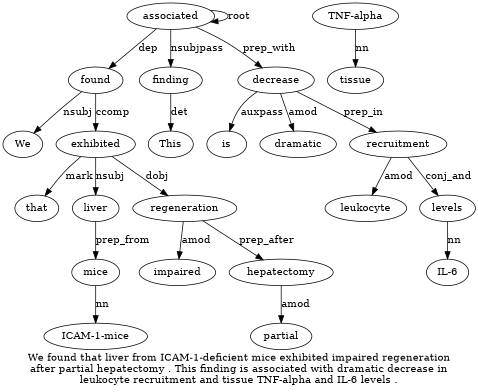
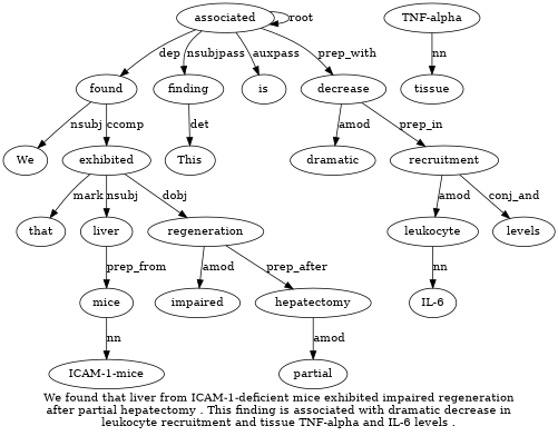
  digraph {
    fontname="DejaVu Serif"
    label="We found that liver from ICAM-1-deficient mice exhibited impaired regeneration\nafter partial hepatectomy . This finding is associated with dramatic decrease in\nleukocyte recruitment and tissue TNF-alpha and IL-6 levels ."
    node [fillcolor=white fontname="DejaVu Serif" style=filled]
    edge [fontname="DejaVu Serif"]
    n1 [label=found]
    n2 [label=We]
    n3 [label=exhibited]
    n4 [label=that]
    n5 [label=liver]
    n6 [label=regeneration]
    n7 [label=associated]
    n8 [label=finding]
    n9 [label=is]
    n10 [label=decrease]
    n11 [label=This]
    n12 [label=dramatic]
    n13 [label=recruitment]
    n14 [label=mice]
    n15 [label=impaired]
    n16 [label=hepatectomy]
    n17 [label="ICAM-1-mice"]
    n18 [label=partial]
    n19 [label=leukocyte]
    n20 [label=levels]
    n21 [label="TNF-alpha"]
    n22 [label=tissue]
    n23 [label="IL-6"]
    n1 -> n2 [label=nsubj]
    n1 -> n3 [label=ccomp]
    n3 -> n4 [label=mark]
    n3 -> n5 [label=nsubj]
    n3 -> n6 [label=dobj]
    n5 -> n14 [label=prep_from]
    n6 -> n15 [label=amod]
    n6 -> n16 [label=prep_after]
    n7 -> n1 [label=dep]
    n7 -> n7 [label=root]
    n7 -> n8 [label=nsubjpass]
-   n10 -> n9 [label=auxpass]
+   n7 -> n9 [label=auxpass]
    n7 -> n10 [label=prep_with]
    n8 -> n11 [label=det]
    n10 -> n12 [label=amod]
    n10 -> n13 [label=prep_in]
    n13 -> n19 [label=amod]
    n13 -> n20 [label=conj_and]
    n14 -> n17 [label=nn]
    n16 -> n18 [label=amod]
-   n20 -> n23 [label=nn]
+   n19 -> n23 [label=nn]
    n21 -> n22 [label=nn]
  }
